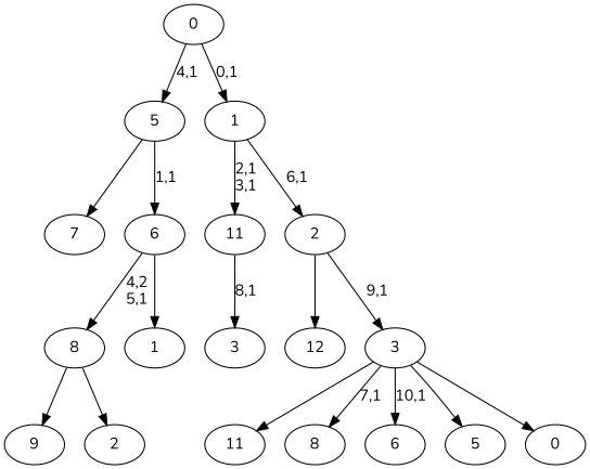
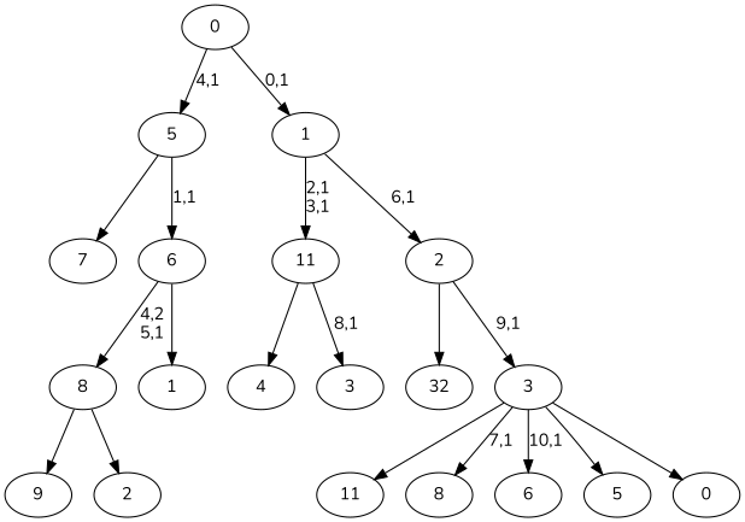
  digraph {
    fontname=Nunito
    node [fontname=Nunito]
    edge [fontname=Nunito]
-   n1 [label=12]
+   n1 [label=32]
    n2 [label=11]
    n3 [label=9]
    n4 [label=8]
    n5 [label=7]
    n6 [label=6]
    n7 [label=5]
+   n8 [label=4]
    n9 [label=3]
    11
    n11 [label=2]
    8
    n13 [label=1]
    6
    5
    n16 [label=0]
    3
    2
    1
    0
+   11 -> n8
    11 -> n9 [label="8,1"]
    8 -> n3
    8 -> n11
    6 -> 8 [label="4,2\n5,1"]
    6 -> n13
    5 -> n5
    5 -> 6 [label="1,1"]
    3 -> n2
    3 -> n4 [label="7,1"]
    3 -> n6 [label="10,1"]
    3 -> n7
    3 -> n16
    2 -> n1
    2 -> 3 [label="9,1"]
    1 -> 11 [label="2,1\n3,1"]
    1 -> 2 [label="6,1"]
    0 -> 5 [label="4,1"]
    0 -> 1 [label="0,1"]
  }
